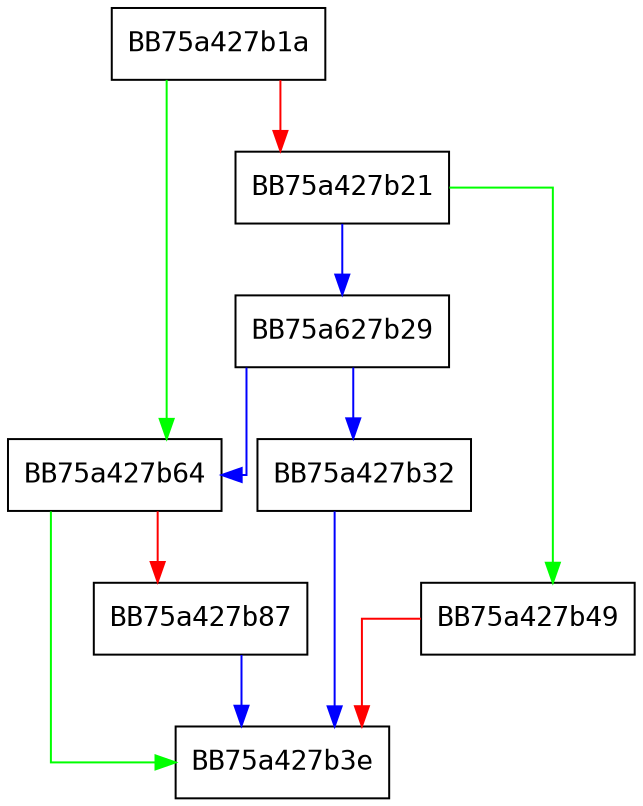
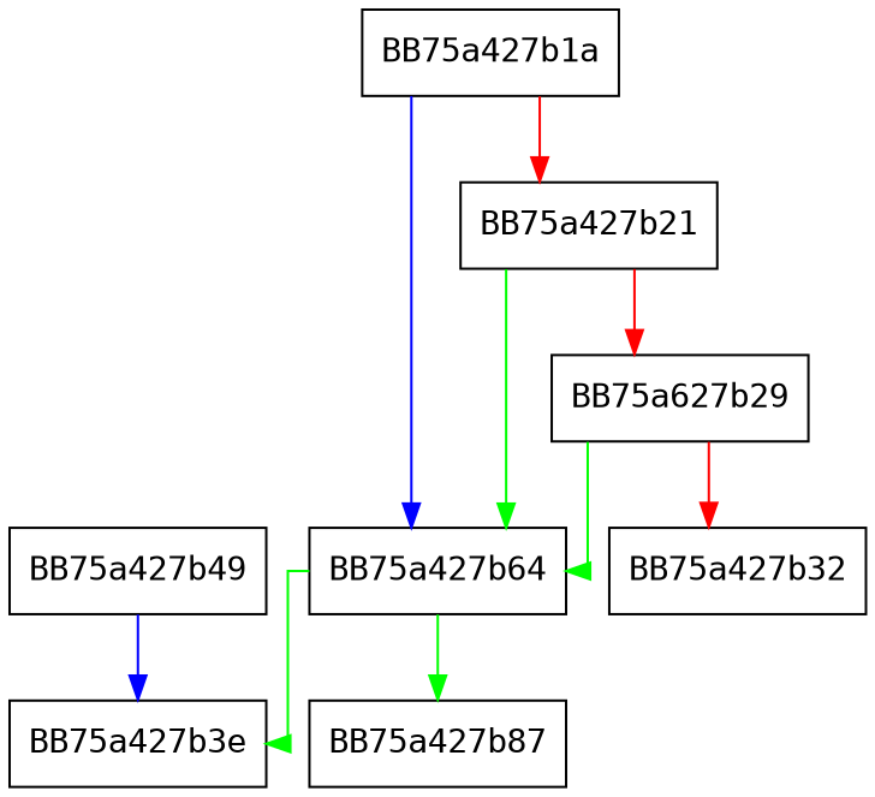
  digraph {
    fontname="DejaVu Sans Mono"
    splines=ortho
    node [fontname="DejaVu Sans Mono" shape=box]
    edge [color=green fontname="DejaVu Sans Mono"]
    BB75a427b49
    BB75a427b3e
    BB75a427b1a
    BB75a427b64
    BB75a427b21
    BB75a427b87
    n7 [label=BB75a627b29]
    BB75a427b32
-   BB75a427b49 -> BB75a427b3e [color=red]
-   BB75a427b1a -> BB75a427b64
+   BB75a427b49 -> BB75a427b3e [color=blue]
+   BB75a427b1a -> BB75a427b64 [color=blue]
    BB75a427b1a -> BB75a427b21 [color=red]
    BB75a427b64 -> BB75a427b3e
-   BB75a427b64 -> BB75a427b87 [color=red]
-   BB75a427b21 -> BB75a427b49
-   BB75a427b21 -> n7 [color=blue]
-   BB75a427b87 -> BB75a427b3e [color=blue]
-   n7 -> BB75a427b64 [color=blue]
-   n7 -> BB75a427b32 [color=blue]
-   BB75a427b32 -> BB75a427b3e [color=blue]
+   BB75a427b64 -> BB75a427b87
+   BB75a427b21 -> BB75a427b64
+   BB75a427b21 -> n7 [color=red]
+   n7 -> BB75a427b64
+   n7 -> BB75a427b32 [color=red]
  }
